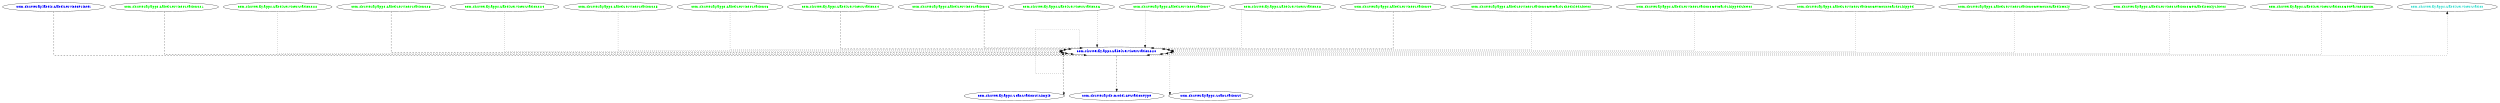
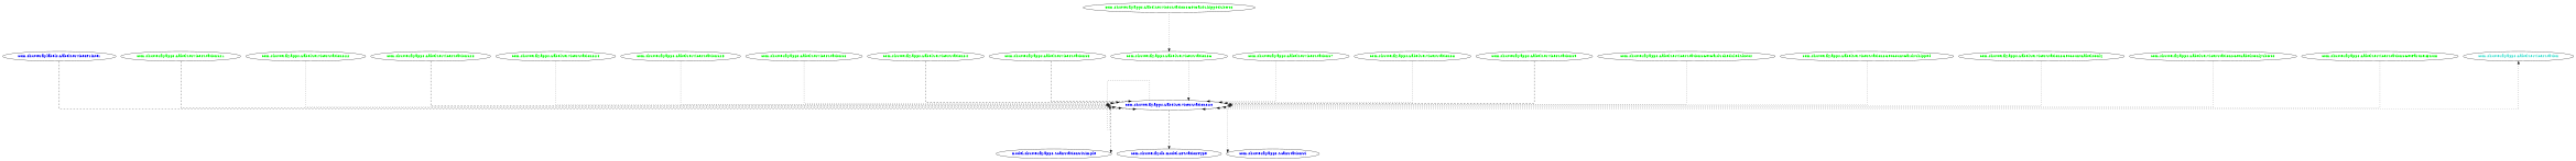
  digraph {
    concentrate=true
    rankdir=TB
    ranksep=2.0
    splines=ortho
    node [fontcolor=green]
    edge [style=dotted]
    "com.shutterfly.apps.LabelServicesStation$20" [fontcolor=blue]
-   "com.shutterfly.apps.ScanStationUiSimple" [fontcolor=blue]
+   "com.shutterfly.apps.ScanStationUiSimple" [fontcolor=blue label="model.shutterfly.apps.ScanStationUiSimple"]
    "com.shutterfly.db.model.LTStationType" [fontcolor=blue]
    "com.shutterfly.apps.ScanStationUi" [fontcolor=blue]
    "com.shutterfly.labels.LabelServicesPrinter" [fontcolor=blue]
    "com.shutterfly.apps.LabelServicesStation$21"
    "com.shutterfly.apps.LabelServicesStation$22"
    "com.shutterfly.apps.LabelServicesStation$23"
    "com.shutterfly.apps.LabelServicesStation$24"
    "com.shutterfly.apps.LabelServicesStation$25"
    "com.shutterfly.apps.LabelServicesStation$3"
    "com.shutterfly.apps.LabelServicesStation$4"
    "com.shutterfly.apps.LabelServicesStation$5"
    "com.shutterfly.apps.LabelServicesStation$6"
    "com.shutterfly.apps.LabelServicesStation$7"
    "com.shutterfly.apps.LabelServicesStation$8"
    "com.shutterfly.apps.LabelServicesStation$9"
    "com.shutterfly.apps.LabelServicesStation$GetCardScheduledSbNos"
    "com.shutterfly.apps.LabelServicesStation$GetCardShippedSbNos"
    "com.shutterfly.apps.LabelServicesStation$GetCountCardsShipped"
    "com.shutterfly.apps.LabelServicesStation$GetCountLabelsOnly"
    "com.shutterfly.apps.LabelServicesStation$GetLabelsOnlySbNos"
    "com.shutterfly.apps.LabelServicesStation$GetPartnerEnum"
    "com.shutterfly.apps.LabelServicesStation" [fontcolor=turquoise]
    "com.shutterfly.apps.LabelServicesStation$20" -> "com.shutterfly.apps.LabelServicesStation$20"
    "com.shutterfly.apps.LabelServicesStation$20" -> "com.shutterfly.apps.ScanStationUiSimple" [style=dashed]
    "com.shutterfly.apps.LabelServicesStation$20" -> "com.shutterfly.db.model.LTStationType" [style=dashed]
    "com.shutterfly.apps.LabelServicesStation$20" -> "com.shutterfly.apps.ScanStationUi"
    "com.shutterfly.labels.LabelServicesPrinter" -> "com.shutterfly.apps.LabelServicesStation$20" [style=dashed]
    "com.shutterfly.apps.LabelServicesStation$21" -> "com.shutterfly.apps.LabelServicesStation$20" [style=dashed]
    "com.shutterfly.apps.LabelServicesStation$22" -> "com.shutterfly.apps.LabelServicesStation$20"
    "com.shutterfly.apps.LabelServicesStation$23" -> "com.shutterfly.apps.LabelServicesStation$20" [style=dashed]
    "com.shutterfly.apps.LabelServicesStation$24" -> "com.shutterfly.apps.LabelServicesStation$20"
    "com.shutterfly.apps.LabelServicesStation$25" -> "com.shutterfly.apps.LabelServicesStation$20"
    "com.shutterfly.apps.LabelServicesStation$3" -> "com.shutterfly.apps.LabelServicesStation$20"
    "com.shutterfly.apps.LabelServicesStation$4" -> "com.shutterfly.apps.LabelServicesStation$20" [style=dashed]
    "com.shutterfly.apps.LabelServicesStation$5" -> "com.shutterfly.apps.LabelServicesStation$20" [style=dashed]
    "com.shutterfly.apps.LabelServicesStation$6" -> "com.shutterfly.apps.LabelServicesStation$20"
    "com.shutterfly.apps.LabelServicesStation$7" -> "com.shutterfly.apps.LabelServicesStation$20"
    "com.shutterfly.apps.LabelServicesStation$8" -> "com.shutterfly.apps.LabelServicesStation$20"
    "com.shutterfly.apps.LabelServicesStation$9" -> "com.shutterfly.apps.LabelServicesStation$20" [style=dashed]
    "com.shutterfly.apps.LabelServicesStation$GetCardScheduledSbNos" -> "com.shutterfly.apps.LabelServicesStation$20"
-   "com.shutterfly.apps.LabelServicesStation$GetCardShippedSbNos" -> "com.shutterfly.apps.LabelServicesStation$20"
+   "com.shutterfly.apps.LabelServicesStation$GetCardShippedSbNos" -> "com.shutterfly.apps.LabelServicesStation$6"
    "com.shutterfly.apps.LabelServicesStation$GetCountCardsShipped" -> "com.shutterfly.apps.LabelServicesStation$20"
    "com.shutterfly.apps.LabelServicesStation$GetCountLabelsOnly" -> "com.shutterfly.apps.LabelServicesStation$20"
    "com.shutterfly.apps.LabelServicesStation$GetLabelsOnlySbNos" -> "com.shutterfly.apps.LabelServicesStation$20"
    "com.shutterfly.apps.LabelServicesStation$GetPartnerEnum" -> "com.shutterfly.apps.LabelServicesStation$20"
    "com.shutterfly.apps.LabelServicesStation" -> "com.shutterfly.apps.LabelServicesStation$20" [dir=both]
  }
